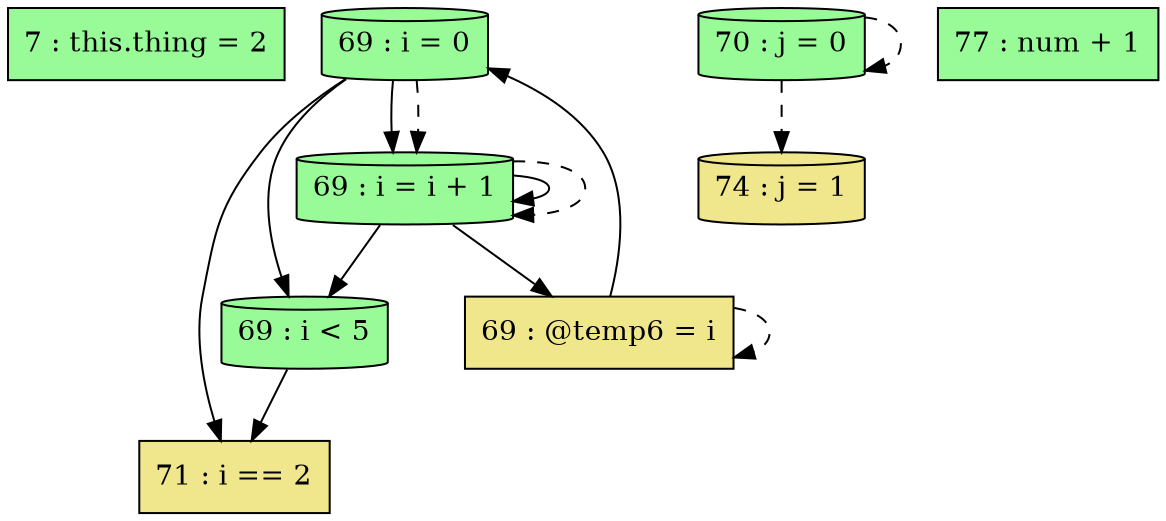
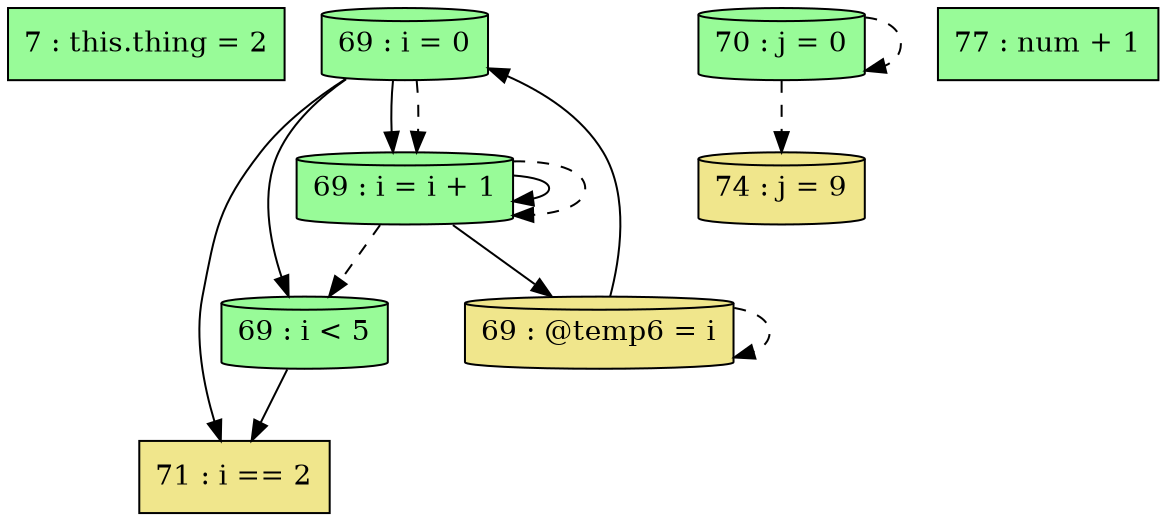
  digraph {
    node [fillcolor=palegreen shape=cylinder style=filled]
    "7 : this.thing = 2" [shape=box]
    "71 : i == 2" [fillcolor=khaki shape=box]
    "69 : i = 0"
    "69 : i = i + 1"
    "69 : i < 5"
-   "69 : @temp6 = i" [fillcolor=khaki shape=box]
+   "69 : @temp6 = i" [fillcolor=khaki]
    "70 : j = 0"
-   "74 : j = 1" [fillcolor=khaki]
+   "74 : j = 1" [fillcolor=khaki label="74 : j = 9"]
    "77 : num + 1" [shape=box]
    "69 : i = 0" -> "71 : i == 2"
    "69 : i = 0" -> "69 : i = i + 1"
    "69 : i = 0" -> "69 : i = i + 1" [style=dashed]
    "69 : i = 0" -> "69 : i < 5"
    "69 : i = i + 1" -> "69 : i = i + 1"
    "69 : i = i + 1" -> "69 : i = i + 1" [style=dashed]
-   "69 : i = i + 1" -> "69 : i < 5"
+   "69 : i = i + 1" -> "69 : i < 5" [style=dashed]
    "69 : i = i + 1" -> "69 : @temp6 = i"
    "69 : i < 5" -> "71 : i == 2"
    "69 : @temp6 = i" -> "69 : i = 0"
    "69 : @temp6 = i" -> "69 : @temp6 = i" [style=dashed]
    "70 : j = 0" -> "70 : j = 0" [style=dashed]
    "70 : j = 0" -> "74 : j = 1" [style=dashed]
  }
